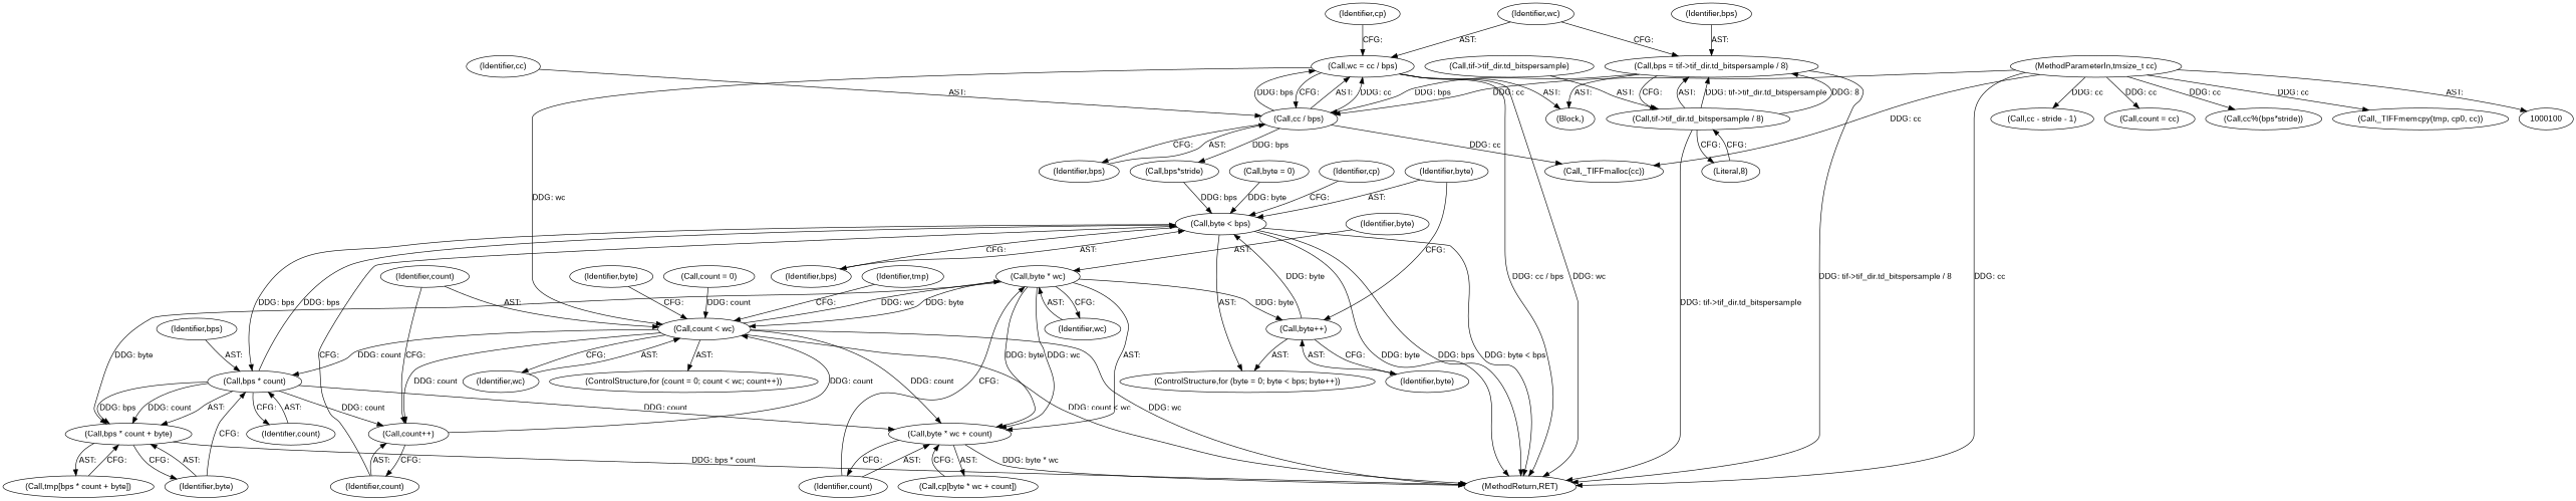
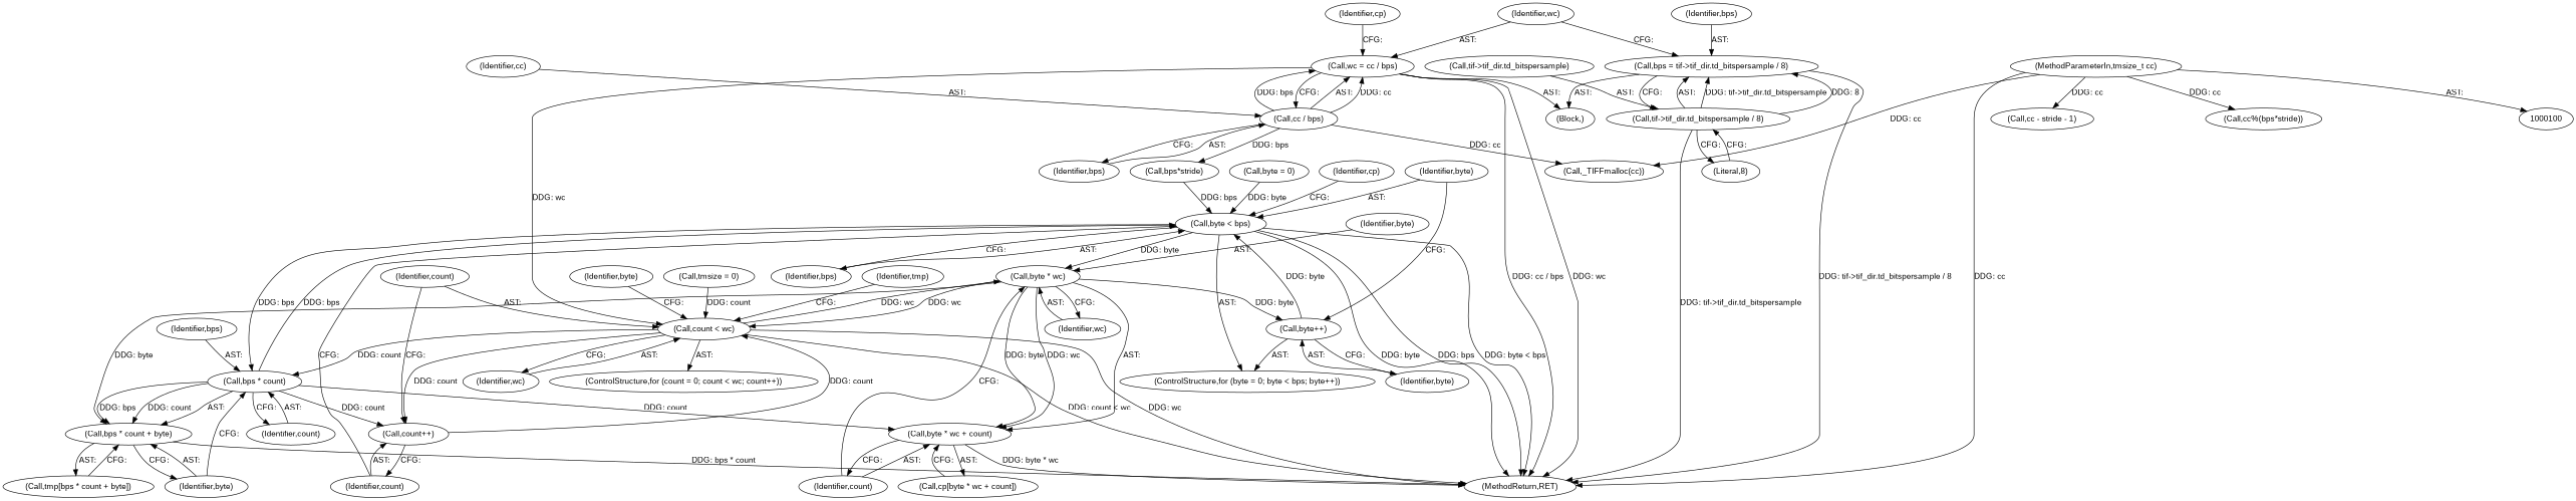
  digraph {
    fontname="Liberation Sans"
    node [fontname="Liberation Sans"]
    edge [fontname="Liberation Sans"]
    n1 [label="(Call,wc = cc / bps)"]
    n2 [label="(Call,cc / bps)"]
    n3 [label="(Call,count < wc)"]
    n4 [label="(MethodReturn,RET)"]
    n5 [label="(Block,)"]
    n6 [label="(Call,bps*stride)"]
    n7 [label="(Call,_TIFFmalloc(cc))"]
    n8 [label="(Identifier,bps)"]
    n9 [label="(Call,count++)"]
    n10 [label="(Call,byte * wc)"]
    n11 [label="(Call,bps * count)"]
    n12 [label="(Call,byte * wc + count)"]
    n13 [label="(Identifier,wc)"]
    n14 [label="(ControlStructure,for (count = 0; count < wc; count++))"]
    n15 [label="(Call,byte < bps)"]
    n16 [label="(MethodParameterIn,tmsize_t cc)"]
    n17 [label="(Call,cc - stride - 1)"]
-   n18 [label="(Call,count = cc)"]
    n19 [label="(Call,cc%(bps*stride))"]
-   n20 [label="(Call,_TIFFmemcpy(tmp, cp0, cc))"]
    1000100
    n22 [label="(Call,bps = tif->tif_dir.td_bitspersample / 8)"]
    n23 [label="(Call,tif->tif_dir.td_bitspersample / 8)"]
    n24 [label="(Literal,8)"]
    n25 [label="(Identifier,count)"]
    n26 [label="(Call,byte++)"]
    n27 [label="(Call,bps * count + byte)"]
    n28 [label="(Identifier,wc)"]
    n29 [label="(Identifier,count)"]
    n30 [label="(Identifier,count)"]
    n31 [label="(Call,cp[byte * wc + count])"]
    n32 [label="(Identifier,byte)"]
    n33 [label="(ControlStructure,for (byte = 0; byte < bps; byte++))"]
    n34 [label="(Call,tmp[bps * count + byte])"]
    n35 [label="(Identifier,byte)"]
    n36 [label="(Identifier,bps)"]
    n37 [label="(Identifier,cp)"]
    n38 [label="(Call,byte = 0)"]
    n39 [label="(Identifier,count)"]
    n40 [label="(Identifier,wc)"]
    n41 [label="(Identifier,bps)"]
    n42 [label="(Identifier,cc)"]
    n43 [label="(Identifier,cp)"]
    n44 [label="(Call,tif->tif_dir.td_bitspersample)"]
-   n45 [label="(Call,count = 0)"]
+   n45 [label="(Call,tmsize = 0)"]
    n46 [label="(Identifier,byte)"]
    n47 [label="(Identifier,tmp)"]
    n48 [label="(Identifier,byte)"]
    n49 [label="(Identifier,byte)"]
    n50 [label="(Identifier,bps)"]
    n1 -> n2 [label="CFG: "]
    n1 -> n3 [label="DDG: wc"]
    n1 -> n4 [label="DDG: cc / bps"]
    n1 -> n4 [label="DDG: wc"]
    n1 -> n5 [label="AST: "]
    n2 -> n1 [label="AST: "]
    n2 -> n1 [label="DDG: cc"]
    n2 -> n1 [label="DDG: bps"]
    n2 -> n6 [label="DDG: bps"]
    n2 -> n7 [label="DDG: cc"]
    n2 -> n8 [label="CFG: "]
    n3 -> n4 [label="DDG: wc"]
    n3 -> n4 [label="DDG: count < wc"]
    n3 -> n9 [label="DDG: count"]
    n3 -> n10 [label="DDG: wc"]
    n3 -> n11 [label="DDG: count"]
-   n3 -> n12 [label="DDG: count"]
    n3 -> n13 [label="CFG: "]
    n3 -> n14 [label="AST: "]
    n6 -> n15 [label="DDG: bps"]
    n8 -> n2 [label="AST: "]
    n9 -> n3 [label="DDG: count"]
    n9 -> n25 [label="CFG: "]
-   n10 -> n3 [label="DDG: byte"]
+   n10 -> n3 [label="DDG: wc"]
    n10 -> n12 [label="AST: "]
    n10 -> n12 [label="DDG: byte"]
    n10 -> n12 [label="DDG: wc"]
    n10 -> n26 [label="DDG: byte"]
    n10 -> n27 [label="DDG: byte"]
    n10 -> n28 [label="CFG: "]
    n11 -> n9 [label="DDG: count"]
    n11 -> n12 [label="DDG: count"]
    n11 -> n15 [label="DDG: bps"]
    n11 -> n27 [label="AST: "]
    n11 -> n27 [label="DDG: bps"]
    n11 -> n27 [label="DDG: count"]
    n11 -> n29 [label="CFG: "]
    n12 -> n4 [label="DDG: byte * wc"]
    n12 -> n30 [label="CFG: "]
    n12 -> n31 [label="AST: "]
    n13 -> n3 [label="AST: "]
    n15 -> n4 [label="DDG: byte < bps"]
    n15 -> n4 [label="DDG: byte"]
    n15 -> n4 [label="DDG: bps"]
+   n15 -> n10 [label="DDG: byte"]
    n15 -> n11 [label="DDG: bps"]
    n15 -> n33 [label="AST: "]
    n15 -> n36 [label="CFG: "]
-   n16 -> n2 [label="DDG: cc"]
    n16 -> n4 [label="DDG: cc"]
    n16 -> n7 [label="DDG: cc"]
    n16 -> n17 [label="DDG: cc"]
-   n16 -> n18 [label="DDG: cc"]
    n16 -> n19 [label="DDG: cc"]
-   n16 -> n20 [label="DDG: cc"]
    n16 -> 1000100 [label="AST: "]
-   n22 -> n2 [label="DDG: bps"]
    n22 -> n4 [label="DDG: tif->tif_dir.td_bitspersample / 8"]
    n22 -> n5 [label="AST: "]
    n22 -> n23 [label="CFG: "]
    n23 -> n4 [label="DDG: tif->tif_dir.td_bitspersample"]
    n23 -> n22 [label="AST: "]
    n23 -> n22 [label="DDG: tif->tif_dir.td_bitspersample"]
    n23 -> n22 [label="DDG: 8"]
    n23 -> n24 [label="CFG: "]
    n24 -> n23 [label="CFG: "]
    n25 -> n9 [label="AST: "]
    n25 -> n15 [label="CFG: "]
    n26 -> n15 [label="DDG: byte"]
    n26 -> n32 [label="CFG: "]
    n26 -> n33 [label="AST: "]
    n27 -> n4 [label="DDG: bps * count"]
    n27 -> n34 [label="AST: "]
    n27 -> n35 [label="CFG: "]
    n28 -> n10 [label="AST: "]
    n29 -> n11 [label="AST: "]
    n30 -> n10 [label="CFG: "]
    n30 -> n12 [label="AST: "]
    n31 -> n12 [label="CFG: "]
    n32 -> n26 [label="AST: "]
    n34 -> n27 [label="CFG: "]
    n35 -> n11 [label="CFG: "]
    n35 -> n27 [label="AST: "]
    n36 -> n15 [label="AST: "]
    n37 -> n1 [label="CFG: "]
    n38 -> n15 [label="DDG: byte"]
    n39 -> n3 [label="AST: "]
    n39 -> n9 [label="CFG: "]
    n40 -> n1 [label="AST: "]
    n40 -> n22 [label="CFG: "]
    n41 -> n22 [label="AST: "]
    n42 -> n2 [label="AST: "]
    n43 -> n15 [label="CFG: "]
    n44 -> n23 [label="AST: "]
    n45 -> n3 [label="DDG: count"]
    n46 -> n10 [label="AST: "]
    n47 -> n3 [label="CFG: "]
    n48 -> n15 [label="AST: "]
    n48 -> n26 [label="CFG: "]
    n49 -> n3 [label="CFG: "]
    n50 -> n11 [label="AST: "]
  }
